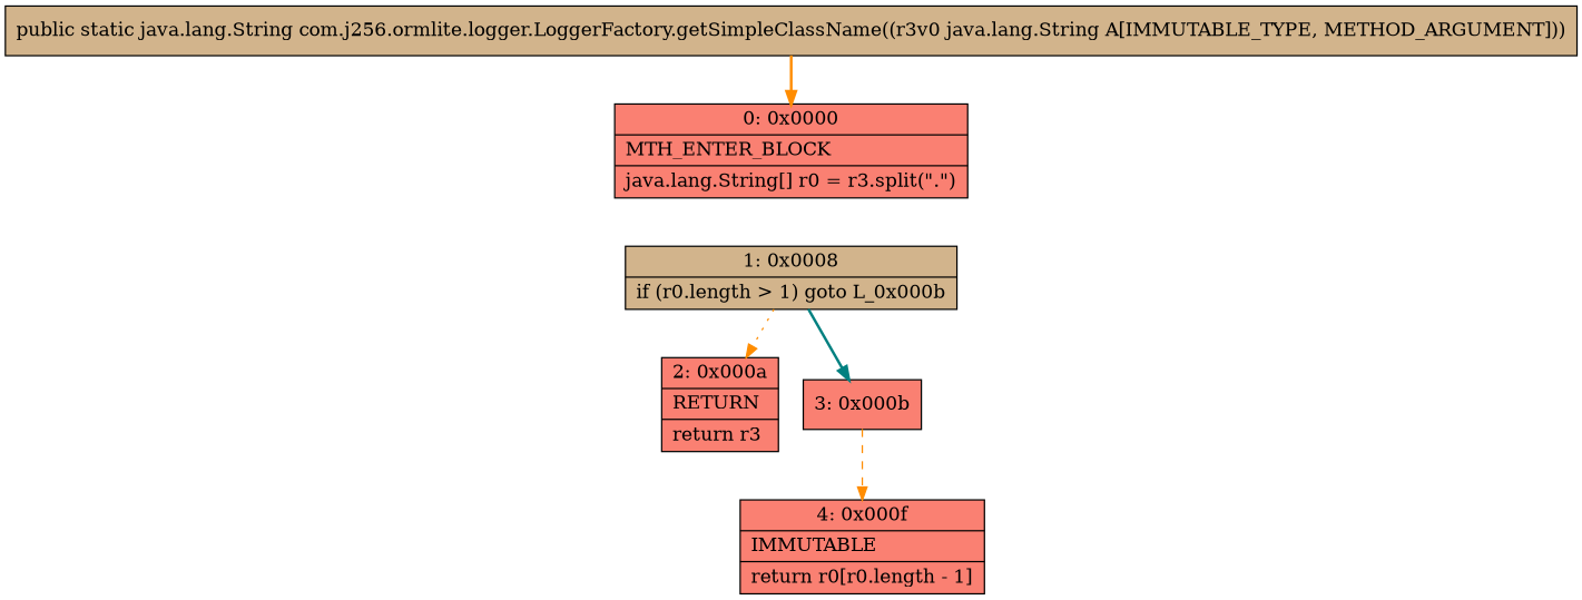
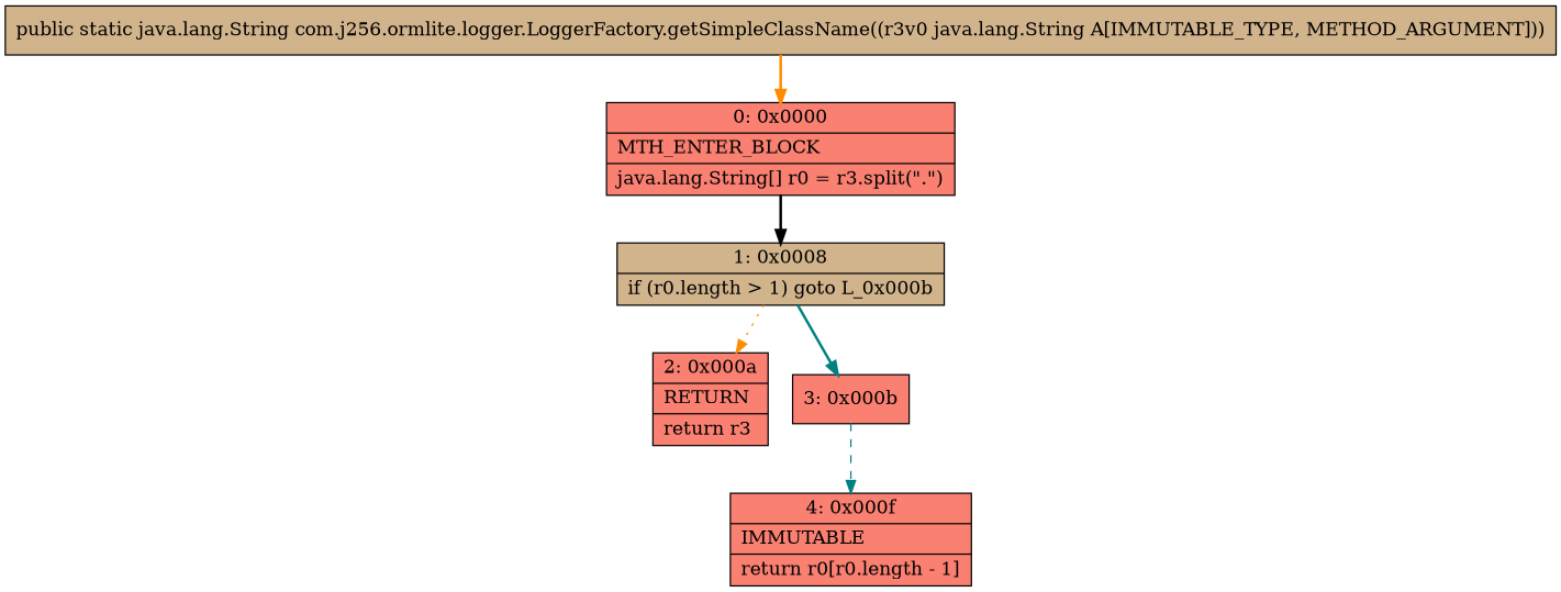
  digraph {
    node [fillcolor=salmon shape=record style=filled]
    edge [color=darkorange style=bold]
    n1 [label="{0\:\ 0x0000|MTH_ENTER_BLOCK\l|java.lang.String[] r0 = r3.split(\".\")\l}"]
    n2 [fillcolor=tan label="{1\:\ 0x0008|if (r0.length \> 1) goto L_0x000b\l}"]
    n3 [label="{2\:\ 0x000a|RETURN\l|return r3\l}"]
    n4 [label="{3\:\ 0x000b}"]
    n5 [label="{4\:\ 0x000f|IMMUTABLE\l|return r0[r0.length \- 1]\l}"]
    n6 [fillcolor=tan label="{public static java.lang.String com.j256.ormlite.logger.LoggerFactory.getSimpleClassName((r3v0 java.lang.String A[IMMUTABLE_TYPE, METHOD_ARGUMENT])) }"]
+   n1 -> n2 [color=black]
    n2 -> n3 [style=dotted]
    n2 -> n4 [color=teal]
-   n4 -> n5 [style=dashed]
+   n4 -> n5 [color=teal style=dashed]
    n6 -> n1
  }
